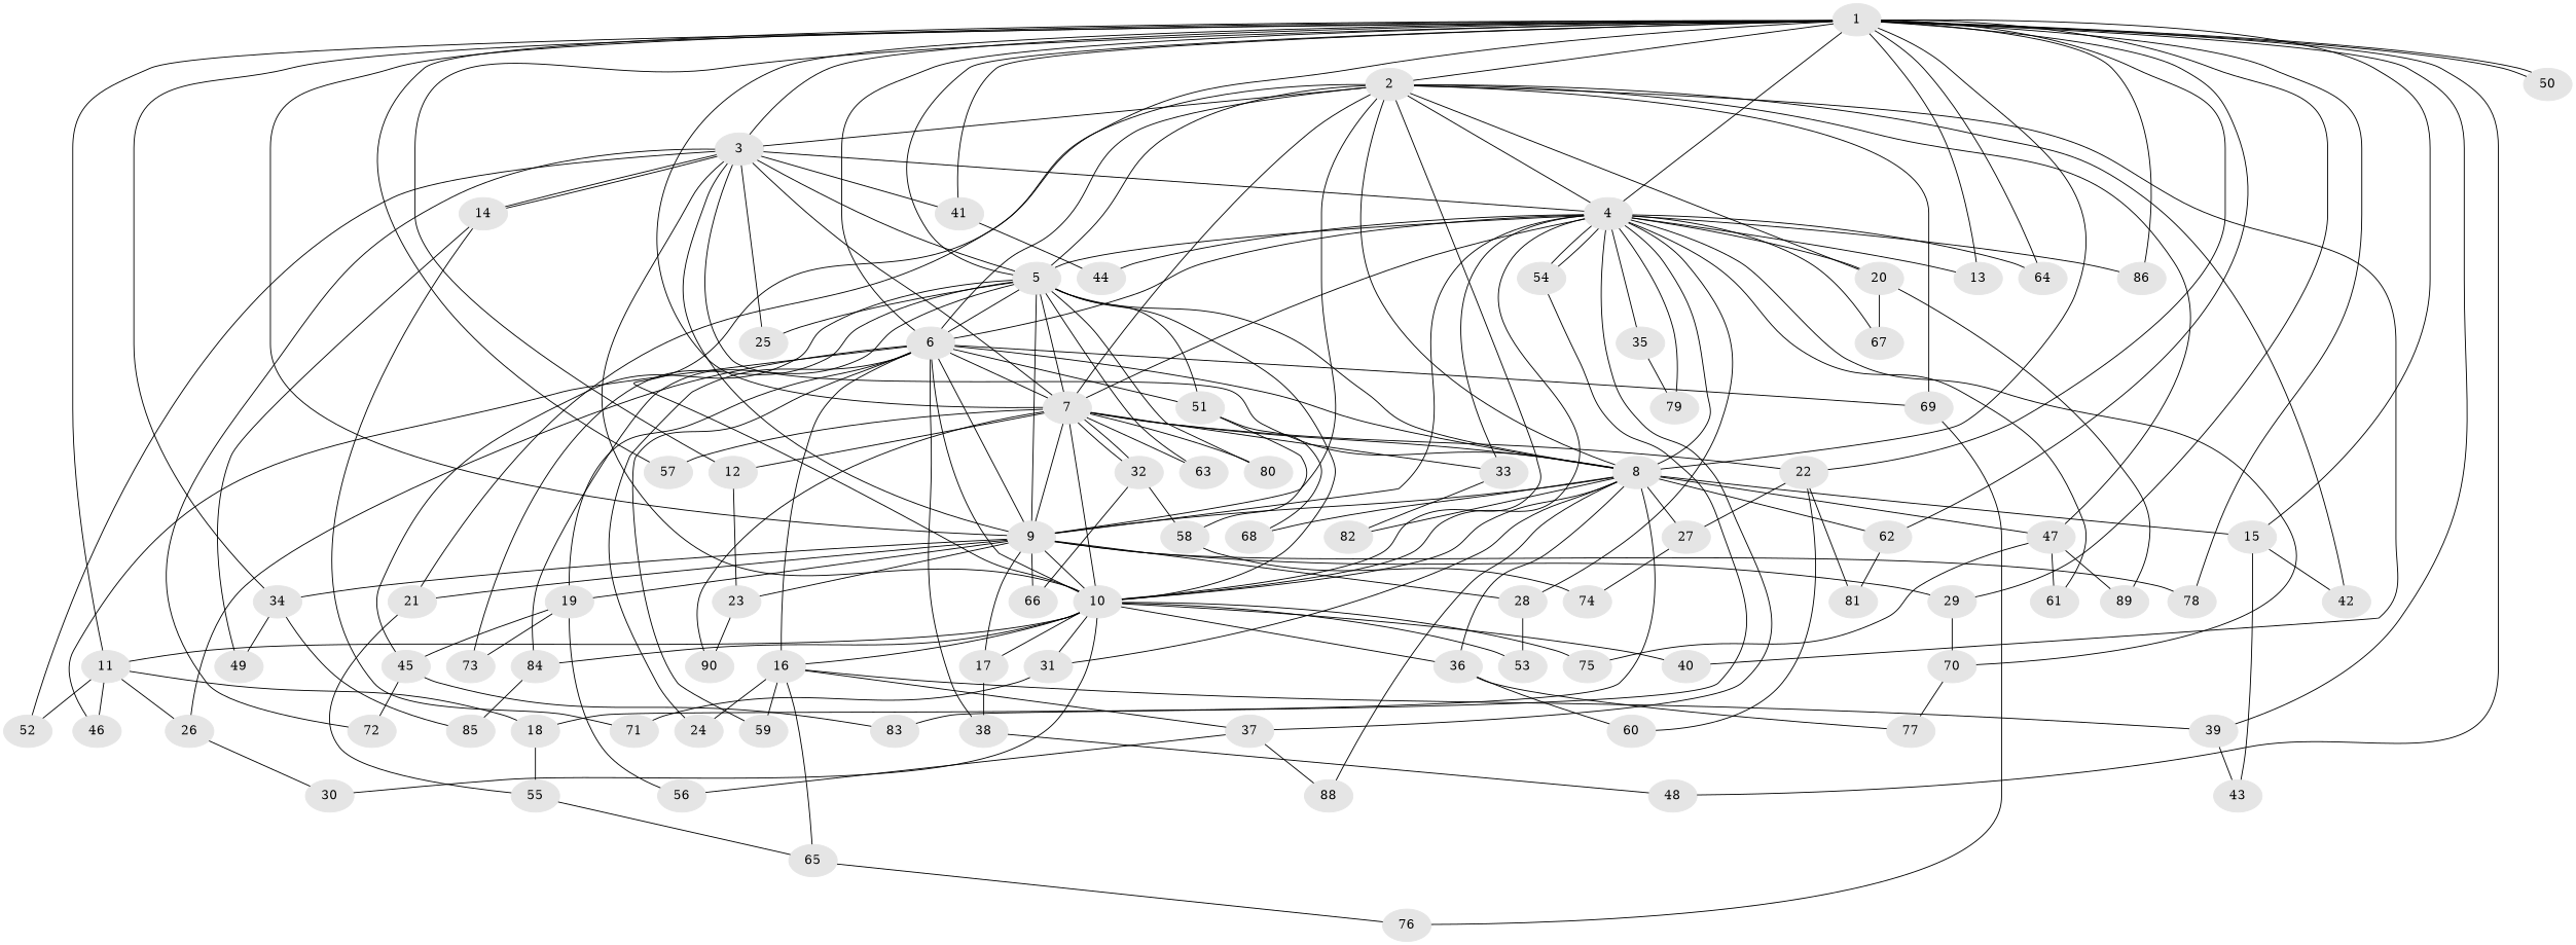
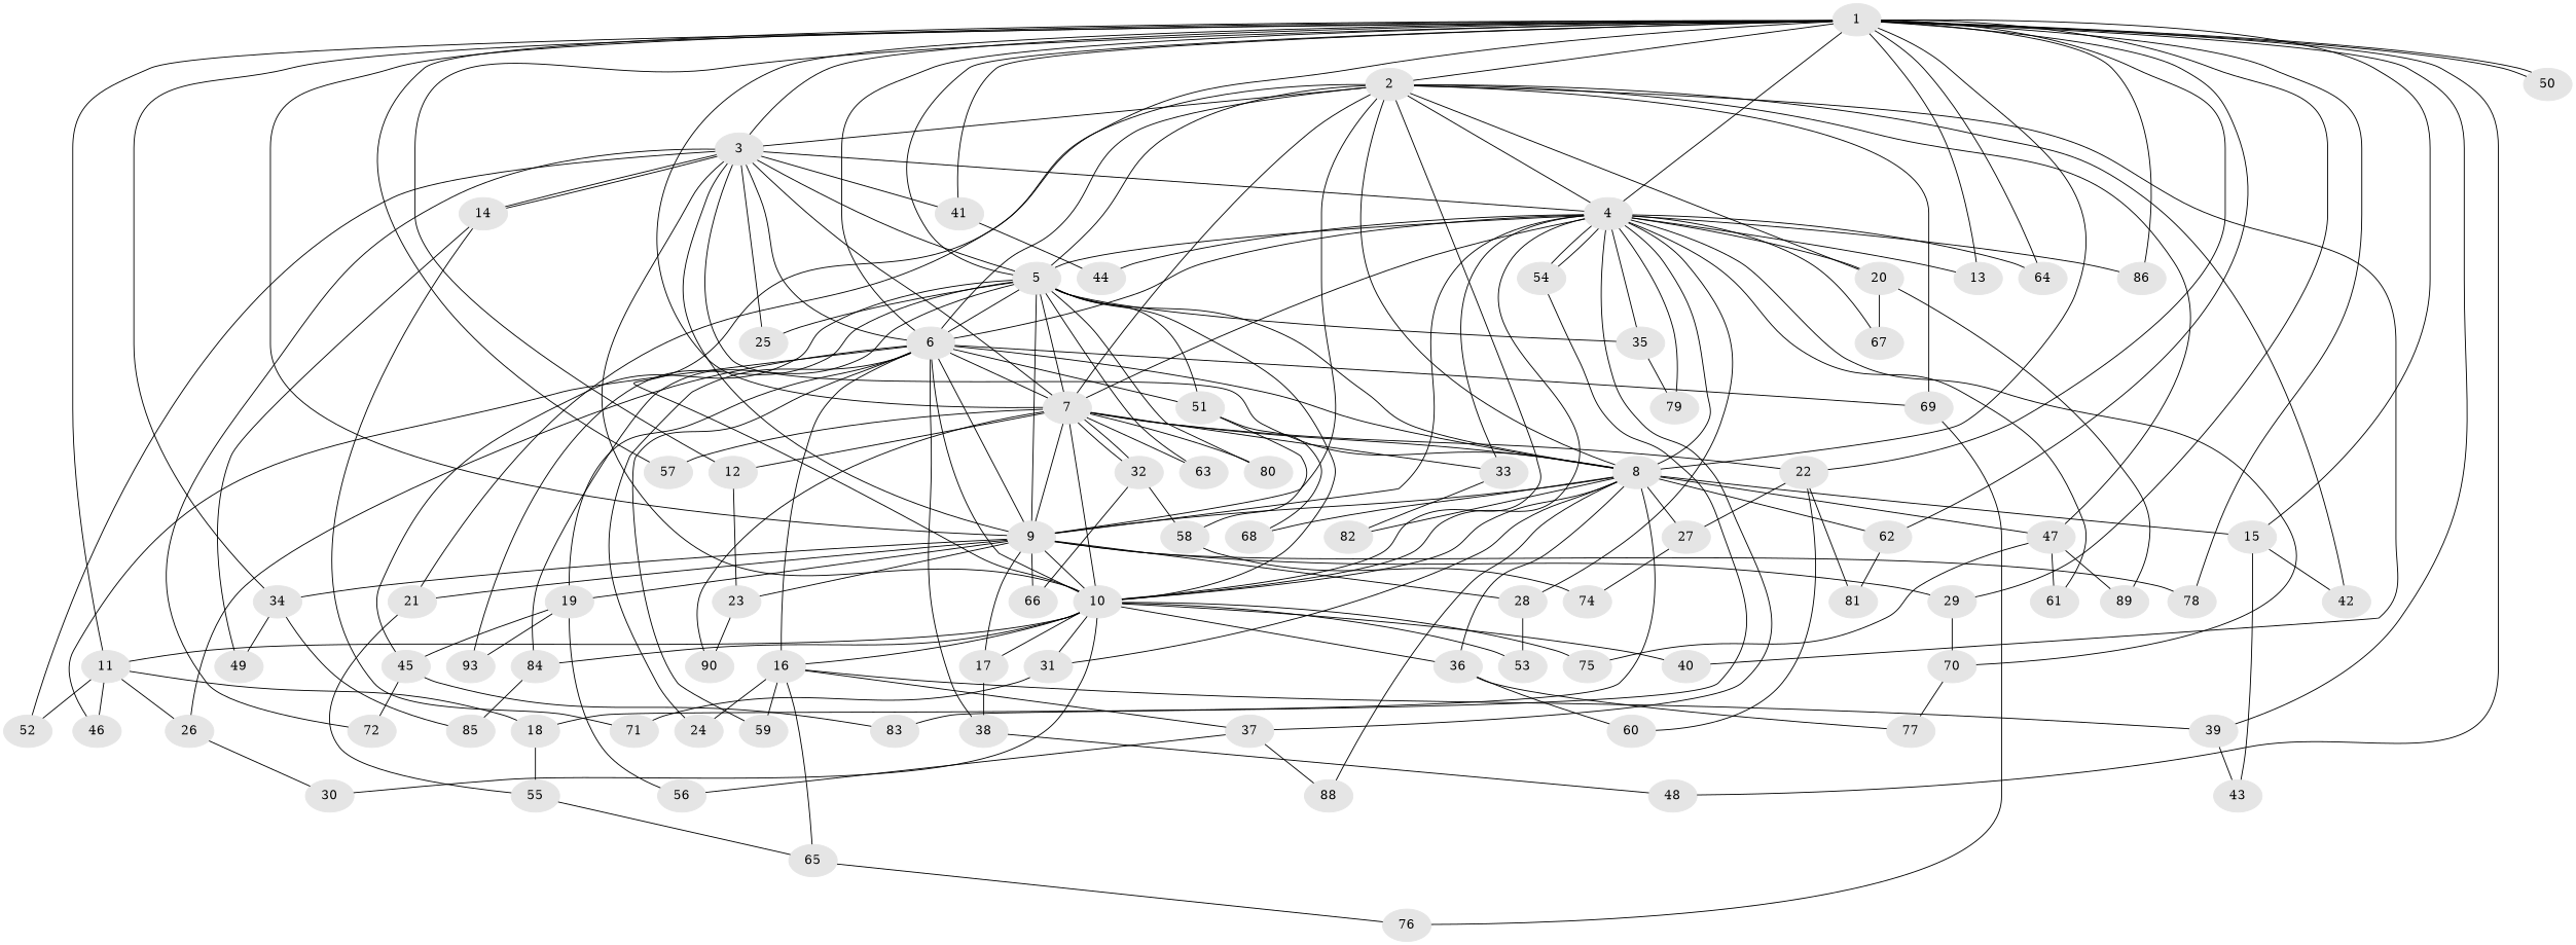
  graph {
    node [color=gray90 style=filled]
    1
    2
    3
    4
    5
    6
    7
    8
    9
    10
    11
    12
    13
    15
    22
    29
    34
    39
    41
    48
    50
    57
    62
    64
    78
    86
    20
    21
    40
    42
    47
    69
    14
    25
    52
    72
    28
    33
    35
    37
    44
    54
    61
    67
    70
    79
    45
    51
    63
-   73
+   73 [label=93]
    80
    84
    16
    19
    24
    26
    38
    46
    59
    32
    90
    18
    27
    31
    36
    68
    82
    88
    17
    23
    66
    30
    53
    75
    43
    60
    81
    49
    85
    89
    55
    76
    71
    56
    83
    77
    58
    65
    74
    1 -- 2
    1 -- 3
    1 -- 4
    1 -- 5
    1 -- 6
    1 -- 7
    1 -- 8
    1 -- 9
    1 -- 10
    1 -- 11
    1 -- 12
    1 -- 13
    1 -- 15
    1 -- 22
    1 -- 29
    1 -- 34
    1 -- 39
    1 -- 41
    1 -- 48
    1 -- 50
    1 -- 50
    1 -- 57
    1 -- 62
    1 -- 64
    1 -- 78
    1 -- 86
    2 -- 3
    2 -- 4
    2 -- 5
    2 -- 6
    2 -- 7
    2 -- 8
    2 -- 9
    2 -- 10
    2 -- 20
    2 -- 21
    2 -- 40
    2 -- 42
    2 -- 47
    2 -- 69
    3 -- 4
    3 -- 5
+   3 -- 6
    3 -- 7
    3 -- 8
    3 -- 9
    3 -- 10
    3 -- 41
    3 -- 14
    3 -- 14
    3 -- 25
    3 -- 52
    3 -- 72
    4 -- 5
    4 -- 6
    4 -- 7
    4 -- 8
    4 -- 9
    4 -- 10
    4 -- 13
    4 -- 64
    4 -- 86
    4 -- 20
    4 -- 28
    4 -- 33
    4 -- 35
    4 -- 37
    4 -- 44
    4 -- 54
    4 -- 54
    4 -- 61
    4 -- 67
    4 -- 70
    4 -- 79
    5 -- 6
    5 -- 7
    5 -- 8
    5 -- 9
    5 -- 10
    5 -- 25
+   5 -- 35
    5 -- 45
    5 -- 51
    5 -- 63
    5 -- 73
    5 -- 80
    5 -- 84
    6 -- 7
    6 -- 8
    6 -- 9
    6 -- 10
    6 -- 69
    6 -- 51
    6 -- 16
    6 -- 19
    6 -- 24
    6 -- 26
    6 -- 38
    6 -- 46
    6 -- 59
    7 -- 8
    7 -- 9
    7 -- 10
    7 -- 12
    7 -- 22
    7 -- 57
    7 -- 33
    7 -- 63
    7 -- 80
    7 -- 32
    7 -- 32
    7 -- 90
    8 -- 9
    8 -- 10
    8 -- 15
    8 -- 62
    8 -- 47
    8 -- 18
    8 -- 27
    8 -- 31
    8 -- 36
    8 -- 68
    8 -- 82
    8 -- 88
    9 -- 10
    9 -- 29
    9 -- 34
    9 -- 78
    9 -- 21
    9 -- 28
    9 -- 19
    9 -- 17
    9 -- 23
    9 -- 66
    10 -- 11
    10 -- 40
    10 -- 84
    10 -- 16
    10 -- 31
    10 -- 36
    10 -- 17
    10 -- 30
    10 -- 53
    10 -- 75
    11 -- 52
    11 -- 26
    11 -- 46
    11 -- 18
    12 -- 23
    15 -- 42
    15 -- 43
    22 -- 27
    22 -- 60
    22 -- 81
    29 -- 70
    34 -- 49
    34 -- 85
    39 -- 43
    41 -- 44
    62 -- 81
    20 -- 67
    20 -- 89
    21 -- 55
    47 -- 61
    47 -- 75
    47 -- 89
    69 -- 76
    14 -- 49
    14 -- 71
    28 -- 53
    33 -- 82
    35 -- 79
    37 -- 88
    37 -- 56
    54 -- 83
    70 -- 77
    45 -- 72
    45 -- 83
    51 -- 68
    51 -- 58
    84 -- 85
    16 -- 39
    16 -- 37
    16 -- 24
    16 -- 59
    16 -- 65
    19 -- 45
    19 -- 73
    19 -- 56
    26 -- 30
    38 -- 48
    32 -- 66
    32 -- 58
    18 -- 55
    27 -- 74
    31 -- 71
    36 -- 60
    36 -- 77
    17 -- 38
    23 -- 90
    55 -- 65
    58 -- 74
    65 -- 76
  }
